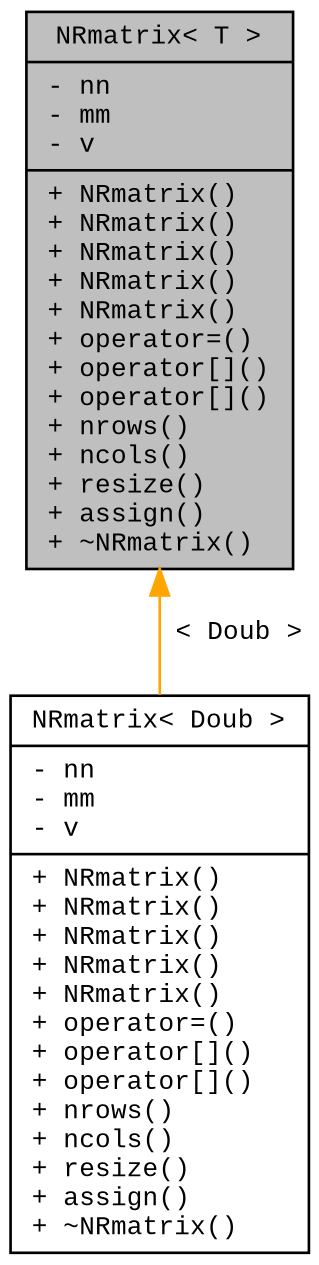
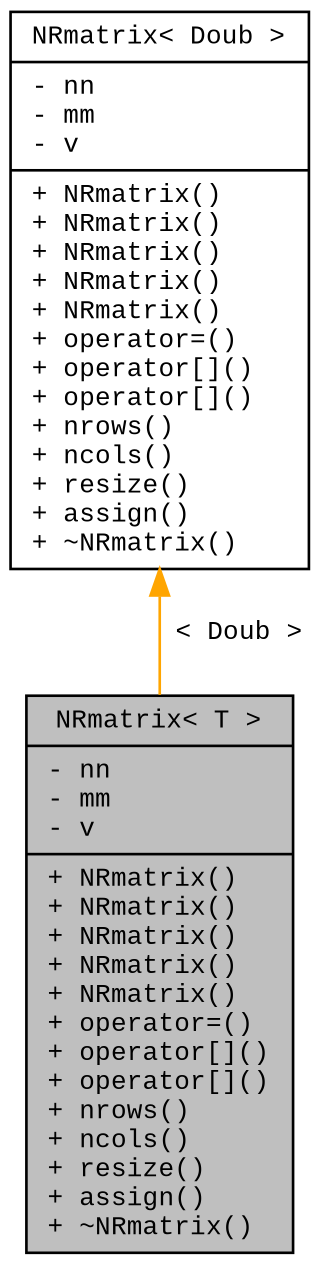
  digraph {
    fontname="Liberation Mono"
    node [color=black fontname="Liberation Mono" fontsize=10 shape=record]
    n1 [fillcolor=grey75 fontcolor=black height=0.2 label="{NRmatrix\< T \>\n|- nn\l- mm\l- v\l|+ NRmatrix()\l+ NRmatrix()\l+ NRmatrix()\l+ NRmatrix()\l+ NRmatrix()\l+ operator=()\l+ operator[]()\l+ operator[]()\l+ nrows()\l+ ncols()\l+ resize()\l+ assign()\l+ ~NRmatrix()\l}" style=filled width=0.4]
    n2 [height=0.2 label="{NRmatrix\< Doub \>\n|- nn\l- mm\l- v\l|+ NRmatrix()\l+ NRmatrix()\l+ NRmatrix()\l+ NRmatrix()\l+ NRmatrix()\l+ operator=()\l+ operator[]()\l+ operator[]()\l+ nrows()\l+ ncols()\l+ resize()\l+ assign()\l+ ~NRmatrix()\l}" width=0.4]
-   n1 -> n2 [color=orange dir=back fontname="Liberation Mono" fontsize=10 label=" \< Doub \>" labelfontname=Helvetica labelfontsize=10 style=solid]
+   n2 -> n1 [color=orange dir=back fontname="Liberation Mono" fontsize=10 label=" \< Doub \>" labelfontname=Helvetica labelfontsize=10 style=solid]
  }
